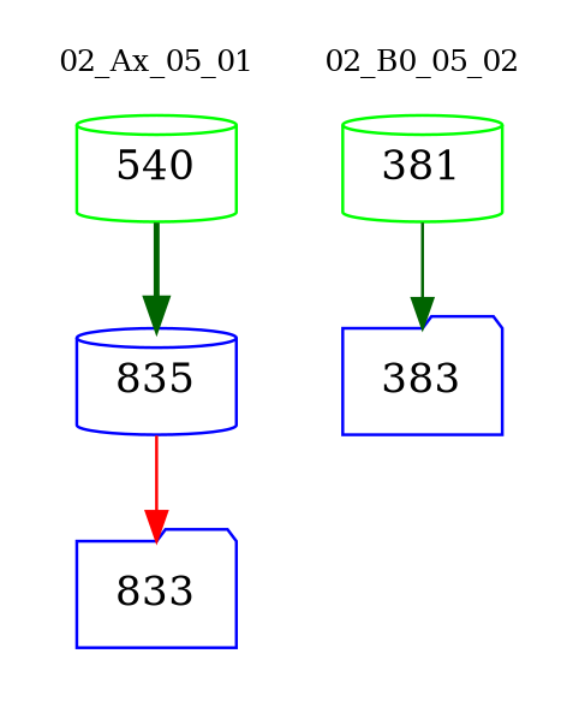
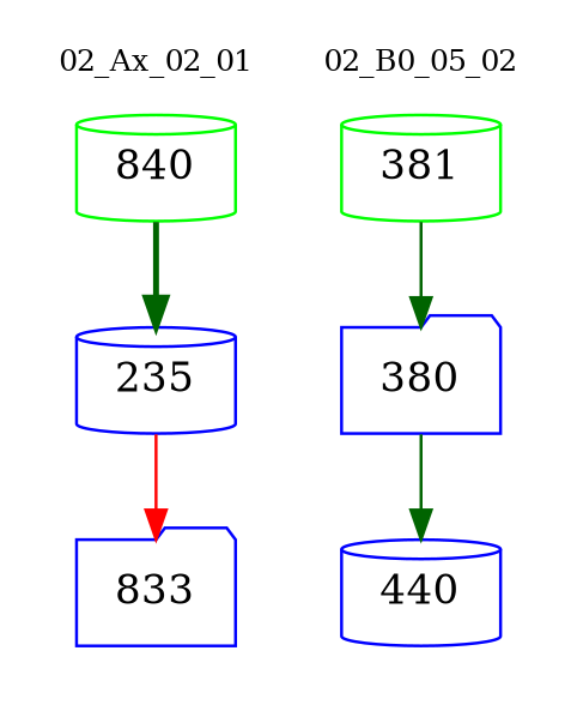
  digraph {
    node [color=blue shape=cylinder]
    edge [color=darkgreen style=solid]
-   n1 [color=green label=540]
-   n2 [label=835]
+   n1 [color=green label=840]
+   n2 [label=235]
    n3 [label=833 shape=folder]
    n4 [color=green label=381]
-   n5 [label=383 shape=folder]
+   n5 [label=380 shape=folder]
+   n6 [label=440]
    subgraph cluster_1 {
      color=white
      fontsize=10
-     label="02_Ax_05_01"
+     label="02_Ax_02_01"
      n1
      n2
      n3
    }
    subgraph cluster_2 {
      color=white
      fontsize=10
      label="02_B0_05_02"
      n4
      n5
+     n6
    }
    n1 -> n2 [style=bold]
    n2 -> n3 [color=red]
    n4 -> n5
+   n5 -> n6
  }
